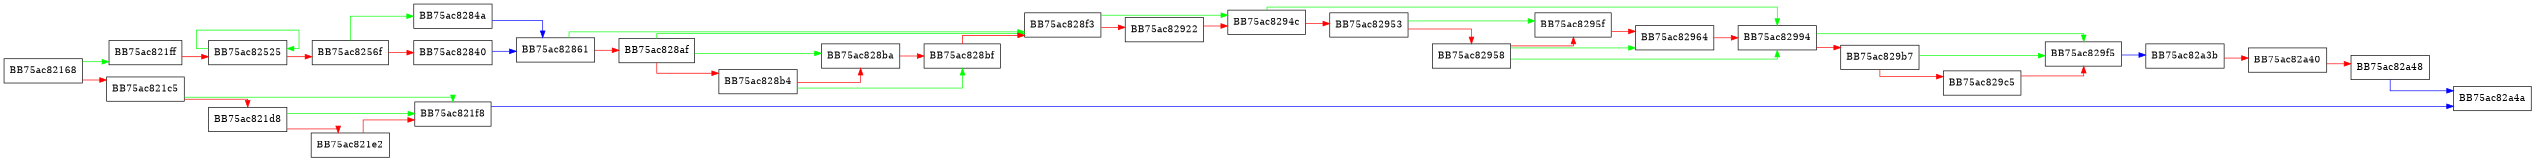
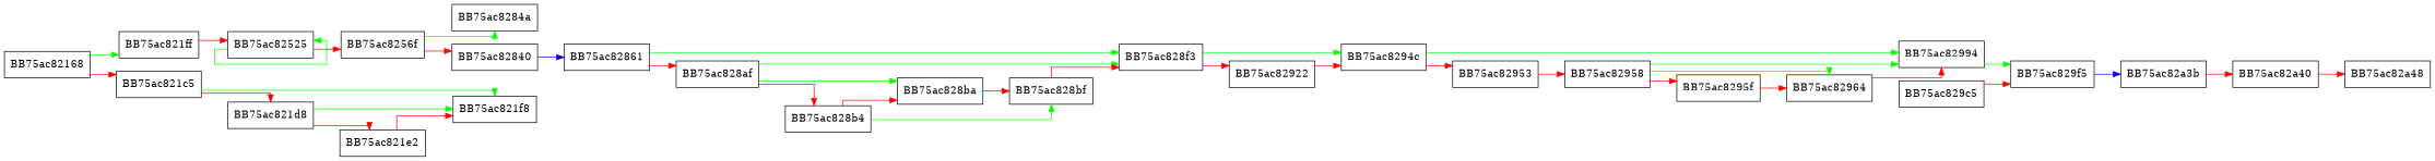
  digraph {
    rankdir=LR
    splines=ortho
    node [shape=box]
    edge [color=red]
    BB75ac82168
    BB75ac821ff
    BB75ac821c5
    BB75ac82525
    BB75ac821f8
    BB75ac821d8
    BB75ac8256f
-   BB75ac82a4a
    BB75ac821e2
    BB75ac8284a
    BB75ac82840
    BB75ac82861
    BB75ac828f3
    BB75ac828af
    BB75ac8294c
    BB75ac82922
    BB75ac828ba
    BB75ac828b4
    BB75ac82994
    BB75ac82953
    BB75ac828bf
    BB75ac829f5
-   BB75ac829b7
    BB75ac8295f
    BB75ac82958
    BB75ac82a3b
    BB75ac829c5
    BB75ac82964
    BB75ac82a40
    BB75ac82a48
    BB75ac82168 -> BB75ac821ff [color=green]
    BB75ac82168 -> BB75ac821c5
    BB75ac821ff -> BB75ac82525
    BB75ac821c5 -> BB75ac821f8 [color=green]
    BB75ac821c5 -> BB75ac821d8
    BB75ac82525 -> BB75ac82525 [color=green]
    BB75ac82525 -> BB75ac8256f
-   BB75ac821f8 -> BB75ac82a4a [color=blue]
    BB75ac821d8 -> BB75ac821f8 [color=green]
    BB75ac821d8 -> BB75ac821e2
    BB75ac8256f -> BB75ac8284a [color=green]
    BB75ac8256f -> BB75ac82840
    BB75ac821e2 -> BB75ac821f8
-   BB75ac8284a -> BB75ac82861 [color=blue]
    BB75ac82840 -> BB75ac82861 [color=blue]
    BB75ac82861 -> BB75ac828f3 [color=green]
    BB75ac82861 -> BB75ac828af
    BB75ac828f3 -> BB75ac8294c [color=green]
    BB75ac828f3 -> BB75ac82922
    BB75ac828af -> BB75ac828f3 [color=green]
    BB75ac828af -> BB75ac828ba [color=green]
    BB75ac828af -> BB75ac828b4
    BB75ac8294c -> BB75ac82994 [color=green]
    BB75ac8294c -> BB75ac82953
    BB75ac82922 -> BB75ac8294c
    BB75ac828ba -> BB75ac828bf
    BB75ac828b4 -> BB75ac828ba
    BB75ac828b4 -> BB75ac828bf [color=green]
    BB75ac82994 -> BB75ac829f5 [color=green]
-   BB75ac82994 -> BB75ac829b7
-   BB75ac82953 -> BB75ac8295f [color=green]
    BB75ac82953 -> BB75ac82958
    BB75ac828bf -> BB75ac828f3
    BB75ac829f5 -> BB75ac82a3b [color=blue]
-   BB75ac829b7 -> BB75ac829f5 [color=green]
-   BB75ac829b7 -> BB75ac829c5
    BB75ac8295f -> BB75ac82964
    BB75ac82958 -> BB75ac82994 [color=green]
    BB75ac82958 -> BB75ac8295f
    BB75ac82958 -> BB75ac82964 [color=green]
    BB75ac82a3b -> BB75ac82a40
    BB75ac829c5 -> BB75ac829f5
    BB75ac82964 -> BB75ac82994
    BB75ac82a40 -> BB75ac82a48
-   BB75ac82a48 -> BB75ac82a4a [color=blue]
  }
